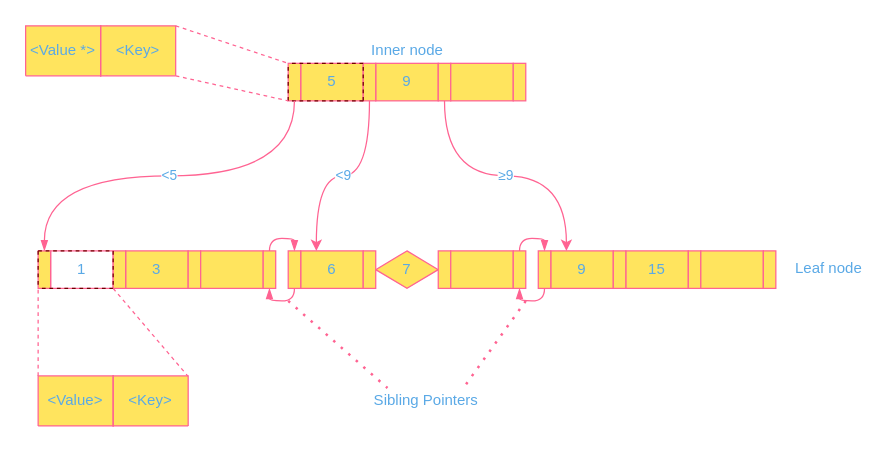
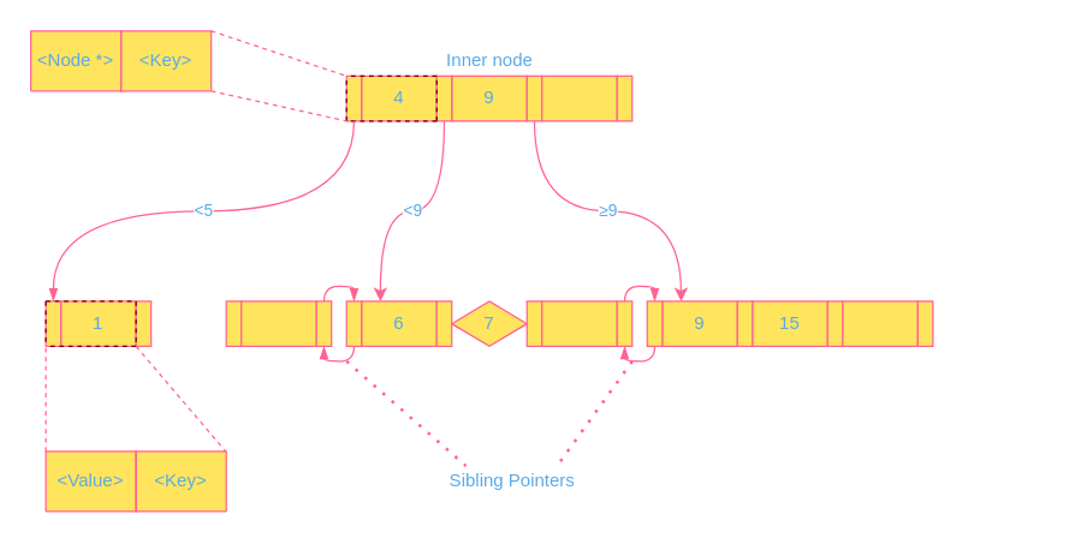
  <mxCell id="0" />
  <mxCell id="1" parent="0" />
  <mxCell id="2" value="" style="group;fontColor=#5AA9E6;" parent="1" vertex="1" connectable="0"><mxGeometry x="230" y="50" width="190" height="30" as="geometry" /></mxCell>
- <mxCell id="3" value="5" style="rounded=0;whiteSpace=wrap;html=1;fillColor=#FFE45E;strokeColor=#FF6392;fontColor=#5AA9E6;" parent="2" vertex="1"><mxGeometry x="10" width="50" height="30" as="geometry" /></mxCell>
+ <mxCell id="3" value="4" style="rounded=0;whiteSpace=wrap;html=1;fillColor=#FFE45E;strokeColor=#FF6392;fontColor=#5AA9E6;" parent="2" vertex="1"><mxGeometry x="10" width="50" height="30" as="geometry" /></mxCell>
  <mxCell id="4" value="9" style="rounded=0;whiteSpace=wrap;html=1;fillColor=#FFE45E;strokeColor=#FF6392;fontColor=#5AA9E6;" parent="2" vertex="1"><mxGeometry x="70" width="50" height="30" as="geometry" /></mxCell>
  <mxCell id="5" value="" style="rounded=0;whiteSpace=wrap;html=1;fillColor=#FFE45E;strokeColor=#FF6392;fontColor=#5AA9E6;" parent="2" vertex="1"><mxGeometry width="10" height="30" as="geometry" /></mxCell>
  <mxCell id="6" value="" style="rounded=0;whiteSpace=wrap;html=1;fillColor=#FFE45E;strokeColor=#FF6392;fontColor=#5AA9E6;" parent="2" vertex="1"><mxGeometry x="60" width="10" height="30" as="geometry" /></mxCell>
  <mxCell id="7" value="" style="rounded=0;whiteSpace=wrap;html=1;fillColor=#FFE45E;strokeColor=#FF6392;fontColor=#5AA9E6;" parent="2" vertex="1"><mxGeometry x="120" width="10" height="30" as="geometry" /></mxCell>
  <mxCell id="8" value="" style="rounded=0;whiteSpace=wrap;html=1;fillColor=#FFE45E;strokeColor=#FF6392;fontColor=#5AA9E6;" parent="2" vertex="1"><mxGeometry x="130" width="50" height="30" as="geometry" /></mxCell>
  <mxCell id="9" value="" style="rounded=0;whiteSpace=wrap;html=1;fillColor=#FFE45E;strokeColor=#FF6392;fontColor=#5AA9E6;" parent="2" vertex="1"><mxGeometry x="180" width="10" height="30" as="geometry" /></mxCell>
  <mxCell id="10" value="" style="endArrow=none;dashed=1;html=1;fontColor=#5AA9E6;strokeColor=#6F0000;fillColor=#a20025;entryX=0;entryY=0;entryDx=0;entryDy=0;exitX=0;exitY=1;exitDx=0;exitDy=0;" parent="2" source="5" target="5" edge="1"><mxGeometry width="50" height="50" relative="1" as="geometry"><mxPoint x="-30" y="-40" as="sourcePoint" /><mxPoint x="20" y="-90" as="targetPoint" /></mxGeometry></mxCell>
  <mxCell id="11" value="" style="endArrow=none;dashed=1;html=1;fontColor=#5AA9E6;strokeColor=#6F0000;fillColor=#a20025;entryX=0;entryY=0;entryDx=0;entryDy=0;exitX=0;exitY=0;exitDx=0;exitDy=0;" parent="2" source="6" target="5" edge="1"><mxGeometry width="50" height="50" relative="1" as="geometry"><mxPoint x="10" y="40.0" as="sourcePoint" /><mxPoint x="10" y="10" as="targetPoint" /></mxGeometry></mxCell>
  <mxCell id="12" value="" style="endArrow=none;dashed=1;html=1;fontColor=#5AA9E6;strokeColor=#6F0000;fillColor=#a20025;entryX=1;entryY=0;entryDx=0;entryDy=0;exitX=0;exitY=1;exitDx=0;exitDy=0;" parent="2" source="6" target="3" edge="1"><mxGeometry width="50" height="50" relative="1" as="geometry"><mxPoint x="20" y="50.0" as="sourcePoint" /><mxPoint x="20" y="20" as="targetPoint" /></mxGeometry></mxCell>
  <mxCell id="13" value="" style="endArrow=none;dashed=1;html=1;fontColor=#5AA9E6;strokeColor=#6F0000;fillColor=#a20025;entryX=0;entryY=1;entryDx=0;entryDy=0;exitX=1;exitY=1;exitDx=0;exitDy=0;" parent="2" source="3" target="5" edge="1"><mxGeometry width="50" height="50" relative="1" as="geometry"><mxPoint x="30" y="60.0" as="sourcePoint" /><mxPoint x="30" y="30" as="targetPoint" /></mxGeometry></mxCell>
  <mxCell id="14" value="" style="group;fontColor=#5AA9E6;" parent="1" vertex="1" connectable="0"><mxGeometry x="30" y="200" width="190" height="30" as="geometry" /></mxCell>
- <mxCell id="15" value="1" style="rounded=0;whiteSpace=wrap;html=1;fillColor=#ffffff;strokeColor=#FF6392;fontColor=#5AA9E6;" parent="14" vertex="1"><mxGeometry x="10" width="50" height="30" as="geometry" /></mxCell>
- <mxCell id="16" value="3" style="rounded=0;whiteSpace=wrap;html=1;fillColor=#FFE45E;strokeColor=#FF6392;fontColor=#5AA9E6;" parent="14" vertex="1"><mxGeometry x="70" width="50" height="30" as="geometry" /></mxCell>
+ <mxCell id="15" value="1" style="rounded=0;whiteSpace=wrap;html=1;fillColor=#FFE45E;strokeColor=#FF6392;fontColor=#5AA9E6;" parent="14" vertex="1"><mxGeometry x="10" width="50" height="30" as="geometry" /></mxCell>
  <mxCell id="17" value="" style="rounded=0;whiteSpace=wrap;html=1;fillColor=#FFE45E;strokeColor=#FF6392;fontColor=#5AA9E6;" parent="14" vertex="1"><mxGeometry width="10" height="30" as="geometry" /></mxCell>
  <mxCell id="18" value="" style="rounded=0;whiteSpace=wrap;html=1;fillColor=#FFE45E;strokeColor=#FF6392;fontColor=#5AA9E6;" parent="14" vertex="1"><mxGeometry x="60" width="10" height="30" as="geometry" /></mxCell>
  <mxCell id="19" value="" style="rounded=0;whiteSpace=wrap;html=1;fillColor=#FFE45E;strokeColor=#FF6392;fontColor=#5AA9E6;" parent="14" vertex="1"><mxGeometry x="120" width="10" height="30" as="geometry" /></mxCell>
  <mxCell id="20" value="" style="rounded=0;whiteSpace=wrap;html=1;fillColor=#FFE45E;strokeColor=#FF6392;fontColor=#5AA9E6;" parent="14" vertex="1"><mxGeometry x="130" width="50" height="30" as="geometry" /></mxCell>
  <mxCell id="21" value="" style="rounded=0;whiteSpace=wrap;html=1;fillColor=#FFE45E;strokeColor=#FF6392;fontColor=#5AA9E6;" parent="14" vertex="1"><mxGeometry x="180" width="10" height="30" as="geometry" /></mxCell>
  <mxCell id="22" value="" style="endArrow=none;html=1;fontColor=#5AA9E6;strokeColor=#6F0000;fillColor=#a20025;entryX=0;entryY=1;entryDx=0;entryDy=0;exitX=0;exitY=0;exitDx=0;exitDy=0;dashed=1;" parent="14" source="17" target="17" edge="1"><mxGeometry width="50" height="50" relative="1" as="geometry"><mxPoint x="-80" y="14.0" as="sourcePoint" /><mxPoint x="10" y="34" as="targetPoint" /></mxGeometry></mxCell>
  <mxCell id="23" value="" style="endArrow=none;html=1;fontColor=#5AA9E6;strokeColor=#6F0000;fillColor=#a20025;dashed=1;exitX=0;exitY=0;exitDx=0;exitDy=0;entryX=1;entryY=0;entryDx=0;entryDy=0;" parent="14" source="17" target="15" edge="1"><mxGeometry width="50" height="50" relative="1" as="geometry"><mxPoint as="sourcePoint" /><mxPoint x="-30" y="-10" as="targetPoint" /></mxGeometry></mxCell>
  <mxCell id="24" value="" style="endArrow=none;html=1;fontColor=#5AA9E6;strokeColor=#6F0000;fillColor=#a20025;exitX=1;exitY=1;exitDx=0;exitDy=0;dashed=1;entryX=0;entryY=1;entryDx=0;entryDy=0;" parent="14" source="15" target="17" edge="1"><mxGeometry width="50" height="50" relative="1" as="geometry"><mxPoint x="-30.0" y="-40.0" as="sourcePoint" /><mxPoint x="-20.0" y="1.137e-13" as="targetPoint" /></mxGeometry></mxCell>
  <mxCell id="25" value="" style="endArrow=none;html=1;fontColor=#5AA9E6;strokeColor=#6F0000;fillColor=#a20025;exitX=1;exitY=0;exitDx=0;exitDy=0;dashed=1;entryX=1;entryY=1;entryDx=0;entryDy=0;" parent="14" source="15" target="15" edge="1"><mxGeometry width="50" height="50" relative="1" as="geometry"><mxPoint x="-20.0" y="-30.0" as="sourcePoint" /><mxPoint x="-10.0" y="10.0" as="targetPoint" /></mxGeometry></mxCell>
  <mxCell id="26" value="" style="group;fontColor=#5AA9E6;" parent="1" vertex="1" connectable="0"><mxGeometry x="230" y="200" width="190" height="30" as="geometry" /></mxCell>
  <mxCell id="27" value="6" style="rounded=0;whiteSpace=wrap;html=1;fillColor=#FFE45E;strokeColor=#FF6392;fontColor=#5AA9E6;" parent="26" vertex="1"><mxGeometry x="10" width="50" height="30" as="geometry" /></mxCell>
  <mxCell id="28" value="7" style="rhombus;whiteSpace=wrap;html=1;fillColor=#FFE45E;strokeColor=#FF6392;fontColor=#5AA9E6;" parent="26" vertex="1"><mxGeometry x="70" width="50" height="30" as="geometry" /></mxCell>
  <mxCell id="29" value="" style="rounded=0;whiteSpace=wrap;html=1;fillColor=#FFE45E;strokeColor=#FF6392;fontColor=#5AA9E6;" parent="26" vertex="1"><mxGeometry width="10" height="30" as="geometry" /></mxCell>
  <mxCell id="30" value="" style="rounded=0;whiteSpace=wrap;html=1;fillColor=#FFE45E;strokeColor=#FF6392;fontColor=#5AA9E6;" parent="26" vertex="1"><mxGeometry x="60" width="10" height="30" as="geometry" /></mxCell>
  <mxCell id="31" value="" style="rounded=0;whiteSpace=wrap;html=1;fillColor=#FFE45E;strokeColor=#FF6392;fontColor=#5AA9E6;" parent="26" vertex="1"><mxGeometry x="120" width="10" height="30" as="geometry" /></mxCell>
  <mxCell id="32" value="" style="rounded=0;whiteSpace=wrap;html=1;fillColor=#FFE45E;strokeColor=#FF6392;fontColor=#5AA9E6;" parent="26" vertex="1"><mxGeometry x="130" width="50" height="30" as="geometry" /></mxCell>
  <mxCell id="33" value="" style="rounded=0;whiteSpace=wrap;html=1;fillColor=#FFE45E;strokeColor=#FF6392;fontColor=#5AA9E6;" parent="26" vertex="1"><mxGeometry x="180" width="10" height="30" as="geometry" /></mxCell>
  <mxCell id="34" value="" style="group;fontColor=#5AA9E6;" parent="1" vertex="1" connectable="0"><mxGeometry x="430" y="200" width="190" height="30" as="geometry" /></mxCell>
  <mxCell id="35" value="9" style="rounded=0;whiteSpace=wrap;html=1;fillColor=#FFE45E;strokeColor=#FF6392;fontColor=#5AA9E6;" parent="34" vertex="1"><mxGeometry x="10" width="50" height="30" as="geometry" /></mxCell>
  <mxCell id="36" value="15" style="rounded=0;whiteSpace=wrap;html=1;fillColor=#FFE45E;strokeColor=#FF6392;fontColor=#5AA9E6;" parent="34" vertex="1"><mxGeometry x="70" width="50" height="30" as="geometry" /></mxCell>
  <mxCell id="37" value="" style="rounded=0;whiteSpace=wrap;html=1;fillColor=#FFE45E;strokeColor=#FF6392;fontColor=#5AA9E6;" parent="34" vertex="1"><mxGeometry width="10" height="30" as="geometry" /></mxCell>
  <mxCell id="38" value="" style="rounded=0;whiteSpace=wrap;html=1;fillColor=#FFE45E;strokeColor=#FF6392;fontColor=#5AA9E6;" parent="34" vertex="1"><mxGeometry x="60" width="10" height="30" as="geometry" /></mxCell>
  <mxCell id="39" value="" style="rounded=0;whiteSpace=wrap;html=1;fillColor=#FFE45E;strokeColor=#FF6392;fontColor=#5AA9E6;" parent="34" vertex="1"><mxGeometry x="120" width="10" height="30" as="geometry" /></mxCell>
  <mxCell id="40" value="" style="rounded=0;whiteSpace=wrap;html=1;fillColor=#FFE45E;strokeColor=#FF6392;fontColor=#5AA9E6;" parent="34" vertex="1"><mxGeometry x="130" width="50" height="30" as="geometry" /></mxCell>
  <mxCell id="41" value="" style="rounded=0;whiteSpace=wrap;html=1;fillColor=#FFE45E;strokeColor=#FF6392;fontColor=#5AA9E6;" parent="34" vertex="1"><mxGeometry x="180" width="10" height="30" as="geometry" /></mxCell>
  <mxCell id="42" value="&amp;lt;5" style="edgeStyle=orthogonalEdgeStyle;rounded=0;orthogonalLoop=1;jettySize=auto;html=1;exitX=0.5;exitY=1;exitDx=0;exitDy=0;entryX=0.5;entryY=0;entryDx=0;entryDy=0;curved=1;endArrow=blockThin;endFill=1;strokeColor=#FF6392;fontColor=#5AA9E6;" parent="1" source="5" target="17" edge="1"><mxGeometry relative="1" as="geometry" /></mxCell>
  <mxCell id="43" style="edgeStyle=orthogonalEdgeStyle;curved=1;rounded=0;orthogonalLoop=1;jettySize=auto;html=1;exitX=0.5;exitY=0;exitDx=0;exitDy=0;entryX=0.5;entryY=0;entryDx=0;entryDy=0;endArrow=blockThin;endFill=1;strokeWidth=1;startSize=6;strokeColor=#FF6392;fontColor=#5AA9E6;" parent="1" source="21" target="29" edge="1"><mxGeometry relative="1" as="geometry"><Array as="points"><mxPoint x="215" y="190" /><mxPoint x="235" y="190" /></Array></mxGeometry></mxCell>
  <mxCell id="44" style="edgeStyle=orthogonalEdgeStyle;rounded=0;orthogonalLoop=1;jettySize=auto;html=1;exitX=0.5;exitY=1;exitDx=0;exitDy=0;endArrow=blockThin;endFill=1;startSize=6;strokeWidth=1;curved=1;entryX=0.5;entryY=1;entryDx=0;entryDy=0;strokeColor=#FF6392;fontColor=#5AA9E6;" parent="1" source="29" target="21" edge="1"><mxGeometry relative="1" as="geometry"><mxPoint x="235.116" y="250" as="targetPoint" /><Array as="points"><mxPoint x="235" y="240" /><mxPoint x="215" y="240" /></Array></mxGeometry></mxCell>
  <mxCell id="45" style="edgeStyle=orthogonalEdgeStyle;curved=1;rounded=0;orthogonalLoop=1;jettySize=auto;html=1;exitX=0.5;exitY=0;exitDx=0;exitDy=0;entryX=0.5;entryY=0;entryDx=0;entryDy=0;endArrow=blockThin;endFill=1;startSize=6;strokeWidth=1;strokeColor=#FF6392;fontColor=#5AA9E6;" parent="1" source="33" target="37" edge="1"><mxGeometry relative="1" as="geometry"><Array as="points"><mxPoint x="415" y="190" /><mxPoint x="435" y="190" /></Array></mxGeometry></mxCell>
  <mxCell id="46" style="edgeStyle=orthogonalEdgeStyle;curved=1;rounded=0;orthogonalLoop=1;jettySize=auto;html=1;exitX=0.5;exitY=1;exitDx=0;exitDy=0;entryX=0.5;entryY=1;entryDx=0;entryDy=0;endArrow=blockThin;endFill=1;startSize=6;strokeWidth=1;strokeColor=#FF6392;fontColor=#5AA9E6;" parent="1" source="37" target="33" edge="1"><mxGeometry relative="1" as="geometry"><Array as="points"><mxPoint x="435" y="240" /><mxPoint x="415" y="240" /></Array></mxGeometry></mxCell>
  <mxCell id="47" value="&amp;lt;9" style="edgeStyle=orthogonalEdgeStyle;curved=1;rounded=1;sketch=0;orthogonalLoop=1;jettySize=auto;html=1;exitX=0.5;exitY=1;exitDx=0;exitDy=0;entryX=0.25;entryY=0;entryDx=0;entryDy=0;fontColor=#5AA9E6;strokeColor=#FF6392;fillColor=#FFE45E;" parent="1" source="6" target="27" edge="1"><mxGeometry relative="1" as="geometry" /></mxCell>
  <mxCell id="48" value="≥9" style="edgeStyle=orthogonalEdgeStyle;curved=1;rounded=1;sketch=0;orthogonalLoop=1;jettySize=auto;html=1;exitX=0.5;exitY=1;exitDx=0;exitDy=0;entryX=0.25;entryY=0;entryDx=0;entryDy=0;fontColor=#5AA9E6;strokeColor=#FF6392;fillColor=#FFE45E;" parent="1" source="7" target="35" edge="1"><mxGeometry relative="1" as="geometry" /></mxCell>
  <mxCell id="49" value="Inner node" style="text;html=1;align=center;verticalAlign=middle;resizable=0;points=[];autosize=1;strokeColor=none;fontColor=#5AA9E6;" parent="1" vertex="1"><mxGeometry x="290" y="30" width="70" height="20" as="geometry" /></mxCell>
  <mxCell id="50" value="" style="endArrow=none;dashed=1;html=1;dashPattern=1 3;strokeWidth=2;fontColor=#5AA9E6;fillColor=#a20025;strokeColor=#FF6392;entryX=0.799;entryY=-0.003;entryDx=0;entryDy=0;entryPerimeter=0;" parent="1" target="52" edge="1"><mxGeometry width="50" height="50" relative="1" as="geometry"><mxPoint x="420" y="240" as="sourcePoint" /><mxPoint x="360" y="310" as="targetPoint" /></mxGeometry></mxCell>
  <mxCell id="51" value="" style="endArrow=none;dashed=1;html=1;dashPattern=1 3;strokeWidth=2;fontColor=#5AA9E6;fillColor=#a20025;strokeColor=#FF6392;entryX=0.194;entryY=-0.017;entryDx=0;entryDy=0;entryPerimeter=0;" parent="1" target="52" edge="1"><mxGeometry width="50" height="50" relative="1" as="geometry"><mxPoint x="230" y="240" as="sourcePoint" /><mxPoint x="310" y="310" as="targetPoint" /></mxGeometry></mxCell>
  <mxCell id="52" value="Sibling Pointers" style="text;html=1;align=center;verticalAlign=middle;resizable=0;points=[];autosize=1;strokeColor=none;fontColor=#5AA9E6;" parent="1" vertex="1"><mxGeometry x="290" y="310" width="100" height="20" as="geometry" /></mxCell>
  <mxCell id="53" value="" style="endArrow=none;html=1;fontColor=#5AA9E6;fillColor=#a20025;entryX=0;entryY=0;entryDx=0;entryDy=0;exitX=1;exitY=0;exitDx=0;exitDy=0;dashed=1;strokeColor=#FF6392;" parent="1" target="5" edge="1"><mxGeometry width="50" height="50" relative="1" as="geometry"><mxPoint x="140" y="20" as="sourcePoint" /><mxPoint x="200" y="50" as="targetPoint" /></mxGeometry></mxCell>
  <mxCell id="54" value="" style="endArrow=none;html=1;fontColor=#5AA9E6;fillColor=#a20025;entryX=0;entryY=1;entryDx=0;entryDy=0;exitX=1;exitY=1;exitDx=0;exitDy=0;dashed=1;strokeColor=#FF6392;" parent="1" target="5" edge="1"><mxGeometry width="50" height="50" relative="1" as="geometry"><mxPoint x="140" y="60" as="sourcePoint" /><mxPoint x="230" y="80" as="targetPoint" /></mxGeometry></mxCell>
  <mxCell id="55" value="" style="endArrow=none;html=1;fontColor=#5AA9E6;strokeColor=#FF6392;fillColor=#FFE45E;entryX=0.5;entryY=1;entryDx=0;entryDy=0;exitX=0.5;exitY=0;exitDx=0;exitDy=0;" parent="1" edge="1"><mxGeometry width="50" height="50" relative="1" as="geometry"><mxPoint x="85" y="20" as="sourcePoint" /><mxPoint x="85" y="60" as="targetPoint" /></mxGeometry></mxCell>
  <mxCell id="56" value="" style="shape=table;container=1;collapsible=0;childLayout=tableLayout;rounded=0;fontColor=#5AA9E6;strokeColor=#FF6392;fillColor=#FFE45E;" parent="1" vertex="1"><mxGeometry x="20" y="20" width="120" height="40" as="geometry" /></mxCell>
  <mxCell id="57" value="" style="shape=partialRectangle;collapsible=0;dropTarget=0;pointerEvents=0;fillColor=none;top=0;left=0;bottom=0;right=0;points=[[0,0.5],[1,0.5]];portConstraint=eastwest;" parent="56" vertex="1"><mxGeometry width="120" height="40" as="geometry" /></mxCell>
- <mxCell id="58" value="&amp;lt;Value *&amp;gt;" style="shape=partialRectangle;html=1;whiteSpace=wrap;connectable=0;overflow=hidden;fillColor=none;top=0;left=0;bottom=0;right=1;strokeColor=#FF6392;fontColor=#5AA9E6;" parent="57" vertex="1"><mxGeometry width="60" height="40" as="geometry" /></mxCell>
+ <mxCell id="58" value="&amp;lt;Node *&amp;gt;" style="shape=partialRectangle;html=1;whiteSpace=wrap;connectable=0;overflow=hidden;fillColor=none;top=0;left=0;bottom=0;right=1;strokeColor=#FF6392;fontColor=#5AA9E6;" parent="57" vertex="1"><mxGeometry width="60" height="40" as="geometry" /></mxCell>
  <mxCell id="59" value="&amp;lt;Key&amp;gt;" style="shape=partialRectangle;html=1;whiteSpace=wrap;connectable=0;overflow=hidden;fillColor=none;top=0;left=1;bottom=0;right=0;strokeColor=#FF6392;fontColor=#5AA9E6;" parent="57" vertex="1"><mxGeometry x="60" width="60" height="40" as="geometry" /></mxCell>
  <mxCell id="60" value="" style="shape=table;container=1;collapsible=0;childLayout=tableLayout;rounded=0;fontColor=#5AA9E6;strokeColor=#FF6392;fillColor=#FFE45E;" parent="1" vertex="1"><mxGeometry x="30" y="300" width="120" height="40" as="geometry" /></mxCell>
  <mxCell id="61" value="" style="shape=partialRectangle;collapsible=0;dropTarget=0;pointerEvents=0;fillColor=none;top=0;left=0;bottom=0;right=0;points=[[0,0.5],[1,0.5]];portConstraint=eastwest;" parent="60" vertex="1"><mxGeometry width="120" height="40" as="geometry" /></mxCell>
  <mxCell id="62" value="&amp;lt;Value&amp;gt;" style="shape=partialRectangle;html=1;whiteSpace=wrap;connectable=0;overflow=hidden;fillColor=none;top=0;left=0;bottom=0;right=1;strokeColor=#FF6392;fontColor=#5AA9E6;" parent="61" vertex="1"><mxGeometry width="60" height="40" as="geometry" /></mxCell>
  <mxCell id="63" value="&amp;lt;Key&amp;gt;" style="shape=partialRectangle;html=1;whiteSpace=wrap;connectable=0;overflow=hidden;fillColor=none;top=0;left=1;bottom=0;right=0;strokeColor=#FF6392;fontColor=#5AA9E6;" parent="61" vertex="1"><mxGeometry x="60" width="60" height="40" as="geometry" /></mxCell>
  <mxCell id="64" value="" style="endArrow=none;html=1;fontColor=#5AA9E6;fillColor=#a20025;dashed=1;entryX=0;entryY=1;entryDx=0;entryDy=0;strokeColor=#FF6392;" parent="1" target="17" edge="1"><mxGeometry width="50" height="50" relative="1" as="geometry"><mxPoint x="30" y="300" as="sourcePoint" /><mxPoint x="20" y="250" as="targetPoint" /></mxGeometry></mxCell>
  <mxCell id="65" value="" style="endArrow=none;html=1;fontColor=#5AA9E6;fillColor=#a20025;exitX=0;exitY=1;exitDx=0;exitDy=0;dashed=1;entryX=0.998;entryY=0.004;entryDx=0;entryDy=0;entryPerimeter=0;strokeColor=#FF6392;" parent="1" source="18" target="61" edge="1"><mxGeometry width="50" height="50" relative="1" as="geometry"><mxPoint x="30" y="190" as="sourcePoint" /><mxPoint x="40" y="230" as="targetPoint" /></mxGeometry></mxCell>
- <mxCell id="66" value="Leaf node" style="text;html=1;align=center;verticalAlign=middle;resizable=0;points=[];autosize=1;strokeColor=none;fontColor=#5AA9E6;" parent="1" vertex="1"><mxGeometry x="630" y="205" width="63" height="18" as="geometry" /></mxCell>
